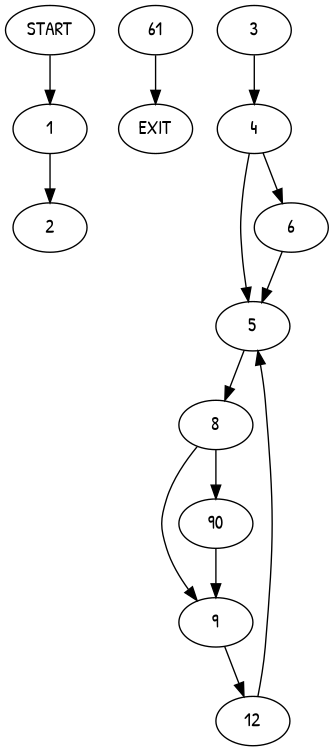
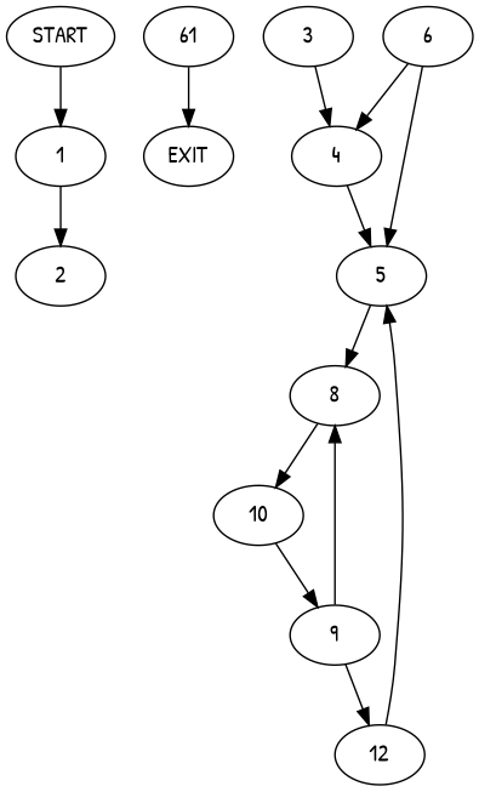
  digraph {
    fontname="Patrick Hand"
    node [fontname="Patrick Hand"]
    edge [fontname="Patrick Hand"]
    n1 [label=START]
    1
    2
    n4 [label=EXIT]
    3
    4
    5
    6
    8
    9
-   10 [label=90]
+   10
    n12 [label=61]
    12
    n1 -> 1
    1 -> 2
    3 -> 4
    4 -> 5
-   4 -> 6
+   6 -> 4
    5 -> 8
    6 -> 5
-   8 -> 9
+   9 -> 8
    8 -> 10
    9 -> 12
    10 -> 9
    n12 -> n4
    12 -> 5
  }
